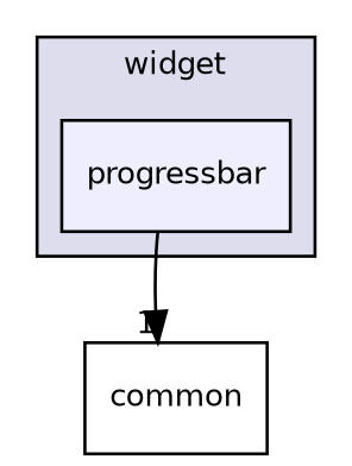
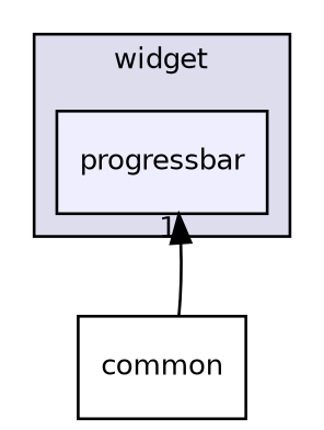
  digraph {
    compound=true
    node [fontname=Helvetica fontsize=10 shape=box]
    n1 [fillcolor="#eeeeff" label=progressbar pencolor=black style=filled]
    n2 [label=common]
    subgraph cluster_1 {
      bgcolor="#ddddee"
      fontname=Helvetica
      fontsize=10
      label=widget
      pencolor=black
      n1
    }
-   n1 -> n2 [headlabel=1 labeldistance=1.5 labelfontname=Helvetica labelfontsize=10]
+   n2 -> n1 [headlabel=1 labeldistance=1.5 labelfontname=Helvetica labelfontsize=10]
  }
